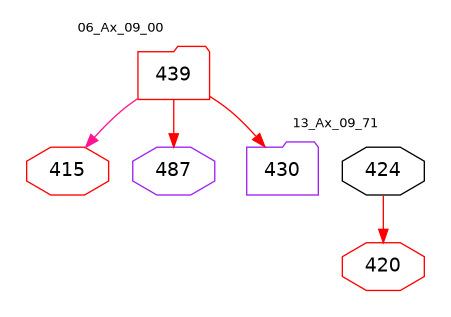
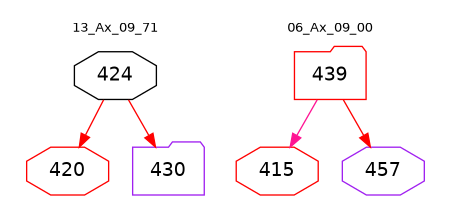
  digraph {
    fontname="DejaVu Sans"
    node [color=red fontname="DejaVu Sans" shape=octagon]
    edge [color=red fontname="DejaVu Sans"]
    n1 [color=black label=424]
    n2 [label=420]
    n3 [color=purple label=430 shape=folder]
    n4 [label=439 shape=folder]
    n5 [label=415]
-   n6 [color=purple label=487]
+   n6 [color=purple label=457]
    subgraph cluster_1 {
      color=white
      fontsize=10
      label="13_Ax_09_71"
      n1
      n2
      n3
    }
    subgraph cluster_2 {
      color=white
      fontsize=10
      label="06_Ax_09_00"
      n4
      n5
      n6
    }
    n1 -> n2
-   n4 -> n3
+   n1 -> n3
    n4 -> n5 [color=deeppink]
    n4 -> n6
  }
